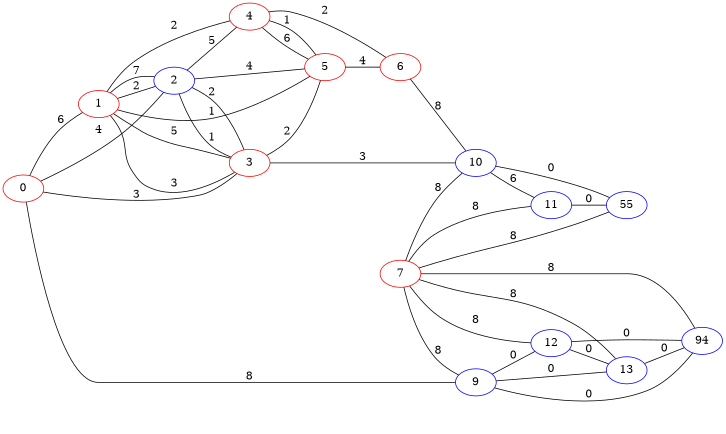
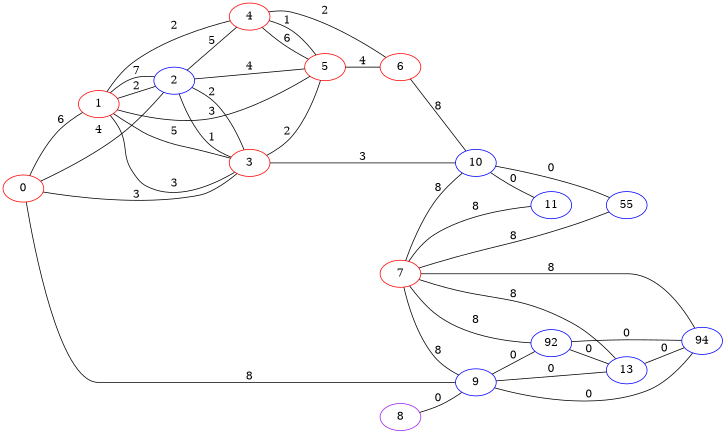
  graph {
    rankdir=LR
    node [color=blue weight=1]
    0 [color=red]
    1 [color=red]
    2
    3 [color=red]
    9 [weight=3]
    4 [color=red]
    5 [color=red]
    10 [weight=3]
-   12 [weight=3]
+   8 [color=purple weight=4]
+   12 [weight=3 label=92]
    13 [weight=3]
    n12 [label=94 weight=3]
    6 [color=red]
    11 [weight=3]
    n15 [label=55 weight=3]
    7 [color=red]
    0 -- 1 [label=6]
    0 -- 2 [label=4]
    0 -- 3 [label=3]
    0 -- 9 [label=8]
    1 -- 2 [label=2]
    1 -- 2 [label=7]
    1 -- 3 [label=3]
    1 -- 3 [label=5]
    1 -- 4 [label=2]
-   1 -- 5 [label=1]
+   1 -- 5 [label=3]
    2 -- 3 [label=1]
    2 -- 3 [label=2]
    2 -- 4 [label=5]
    2 -- 5 [label=4]
    3 -- 5 [label=2]
    3 -- 10 [label=3]
    9 -- 12 [label=0]
    9 -- 13 [label=0]
    9 -- n12 [label=0]
    4 -- 5 [label=1]
    4 -- 5 [label=6]
    4 -- 6 [label=2]
    5 -- 6 [label=4]
-   10 -- 11 [label=6]
+   10 -- 11 [label=0]
    10 -- n15 [label=0]
+   8 -- 9 [label=0]
    12 -- 13 [label=0]
    12 -- n12 [label=0]
    13 -- n12 [label=0]
    6 -- 10 [label=8]
-   11 -- n15 [label=0]
    7 -- 9 [label=8]
    7 -- 10 [label=8]
    7 -- 12 [label=8]
    7 -- 13 [label=8]
    7 -- n12 [label=8]
    7 -- 11 [label=8]
    7 -- n15 [label=8]
  }
